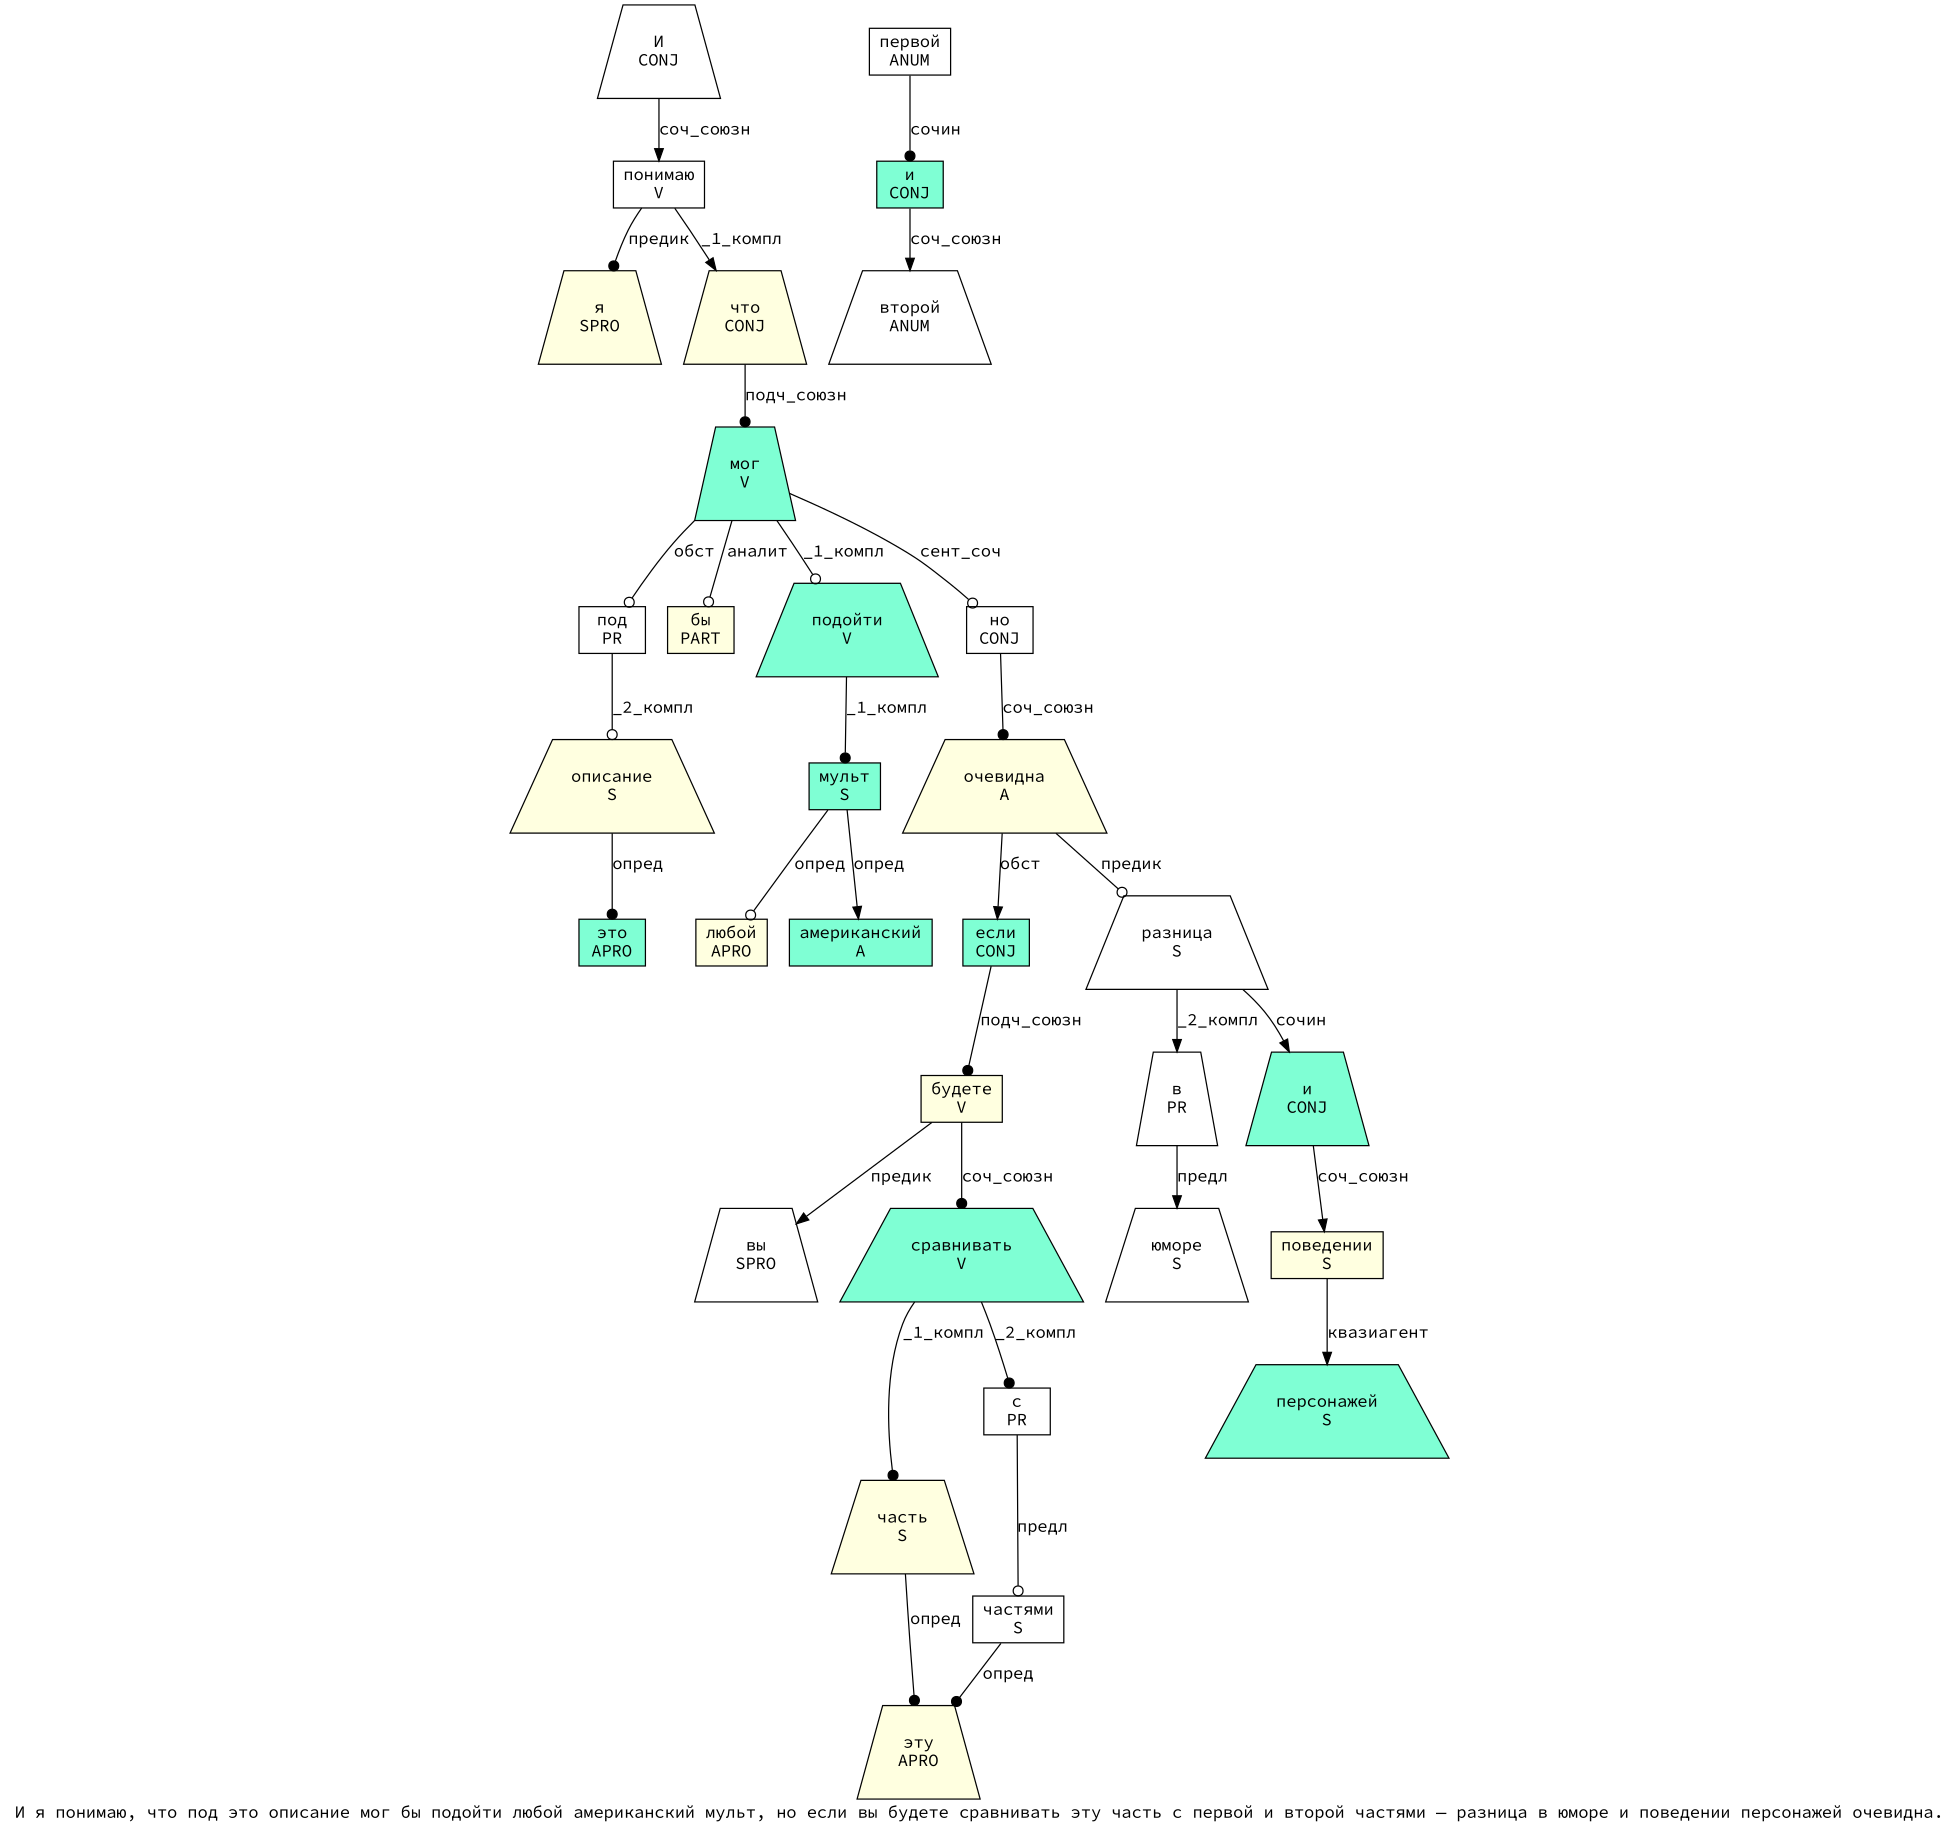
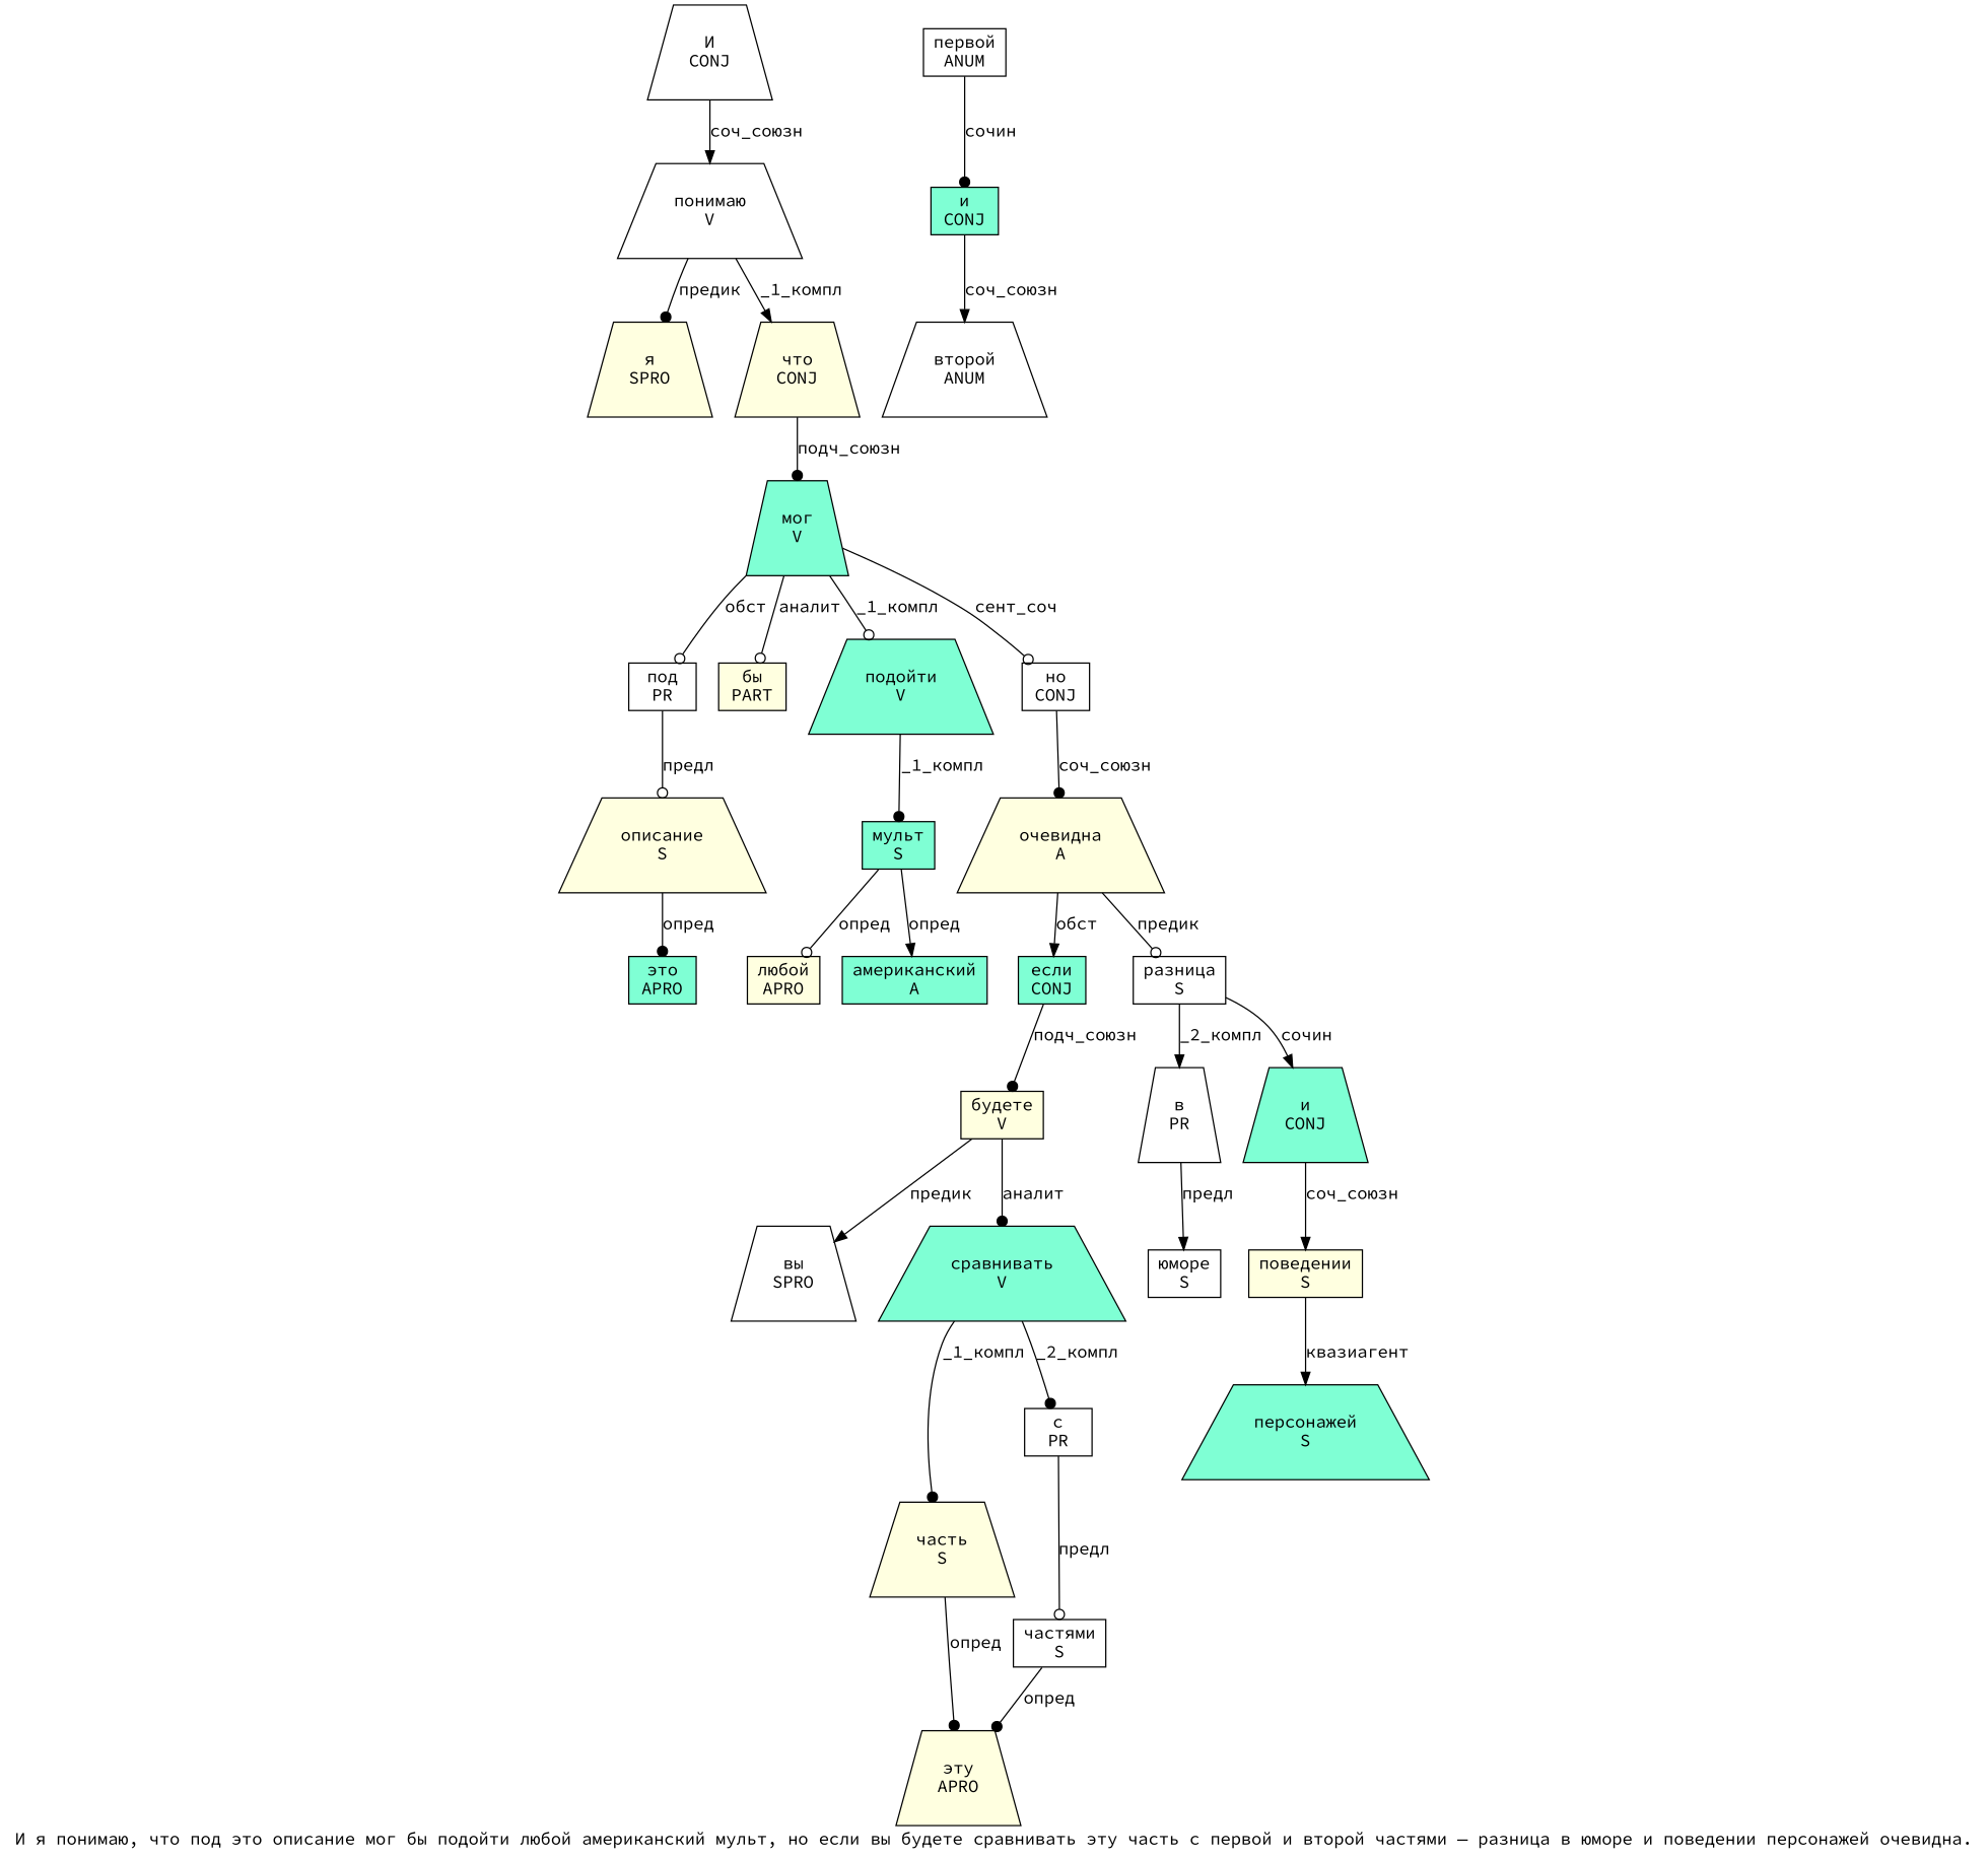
  digraph {
    fontname="Source Code Pro"
    label="И я понимаю, что под это описание мог бы подойти любой американский мульт, но если вы будете сравнивать эту часть с первой и второй частями — разница в юморе и поведении персонажей очевидна."
    node [fillcolor=white fontname="Source Code Pro" penwidth=1 shape=box style=filled]
    edge [arrowhead=dot fontname="Source Code Pro"]
    n1 [label="И\nCONJ" shape=trapezium]
-   n2 [label="понимаю\nV"]
+   n2 [label="понимаю\nV" shape=trapezium]
    n3 [fillcolor=lightyellow label="я\nSPRO" shape=trapezium]
    n4 [fillcolor=lightyellow label="что\nCONJ" shape=trapezium]
    n5 [fillcolor=aquamarine label="мог\nV" shape=trapezium]
    n6 [label="под\nPR"]
    n7 [fillcolor=lightyellow label="бы\nPART"]
    n8 [fillcolor=aquamarine label="подойти\nV" shape=trapezium]
    n9 [label="но\nCONJ"]
    n10 [fillcolor=lightyellow label="описание\nS" shape=trapezium]
    n11 [fillcolor=aquamarine label="это\nAPRO"]
    n12 [fillcolor=aquamarine label="мульт\nS"]
    n13 [fillcolor=lightyellow label="очевидна\nA" shape=trapezium]
    n14 [fillcolor=lightyellow label="любой\nAPRO"]
    n15 [fillcolor=aquamarine label="американский\nA"]
    n16 [fillcolor=aquamarine label="если\nCONJ"]
-   n17 [label="разница\nS" shape=trapezium]
+   n17 [label="разница\nS"]
    n18 [fillcolor=lightyellow label="будете\nV"]
    n19 [label="вы\nSPRO" shape=trapezium]
    n20 [fillcolor=aquamarine label="сравнивать\nV" shape=trapezium]
    n21 [fillcolor=lightyellow label="часть\nS" shape=trapezium]
    n22 [label="с\nPR"]
    n23 [fillcolor=lightyellow label="эту\nAPRO" shape=trapezium]
    n24 [label="частями\nS"]
    n25 [label="первой\nANUM"]
    n26 [fillcolor=aquamarine label="и\nCONJ"]
    n27 [label="второй\nANUM" shape=trapezium]
    n28 [label="в\nPR" shape=trapezium]
    n29 [fillcolor=aquamarine label="и\nCONJ" shape=trapezium]
-   n30 [label="юморе\nS" shape=trapezium]
+   n30 [label="юморе\nS"]
    n31 [fillcolor=lightyellow label="поведении\nS"]
    n32 [fillcolor=aquamarine label="персонажей\nS" shape=trapezium]
    n1 -> n2 [arrowhead=normal label="соч_союзн"]
    n2 -> n3 [label="предик"]
    n2 -> n4 [arrowhead=normal label="_1_компл"]
    n4 -> n5 [label="подч_союзн"]
    n5 -> n6 [arrowhead=odot label="обст"]
    n5 -> n7 [arrowhead=odot label="аналит"]
    n5 -> n8 [arrowhead=odot label="_1_компл"]
    n5 -> n9 [arrowhead=odot label="сент_соч"]
-   n6 -> n10 [arrowhead=odot label="_2_компл"]
+   n6 -> n10 [arrowhead=odot label="предл"]
    n8 -> n12 [label="_1_компл"]
    n9 -> n13 [label="соч_союзн"]
    n10 -> n11 [label="опред"]
    n12 -> n14 [arrowhead=odot label="опред"]
    n12 -> n15 [arrowhead=normal label="опред"]
    n13 -> n16 [arrowhead=normal label="обст"]
    n13 -> n17 [arrowhead=odot label="предик"]
    n16 -> n18 [label="подч_союзн"]
    n17 -> n28 [arrowhead=normal label="_2_компл"]
    n17 -> n29 [arrowhead=normal label="сочин"]
    n18 -> n19 [arrowhead=normal label="предик"]
-   n18 -> n20 [label="соч_союзн"]
+   n18 -> n20 [label="аналит"]
    n20 -> n21 [label="_1_компл"]
    n20 -> n22 [label="_2_компл"]
    n21 -> n23 [label="опред"]
    n22 -> n24 [arrowhead=odot label="предл"]
    n24 -> n23 [label="опред"]
    n25 -> n26 [label="сочин"]
    n26 -> n27 [arrowhead=normal label="соч_союзн"]
    n28 -> n30 [arrowhead=normal label="предл"]
    n29 -> n31 [arrowhead=normal label="соч_союзн"]
    n31 -> n32 [arrowhead=normal label="квазиагент"]
  }
